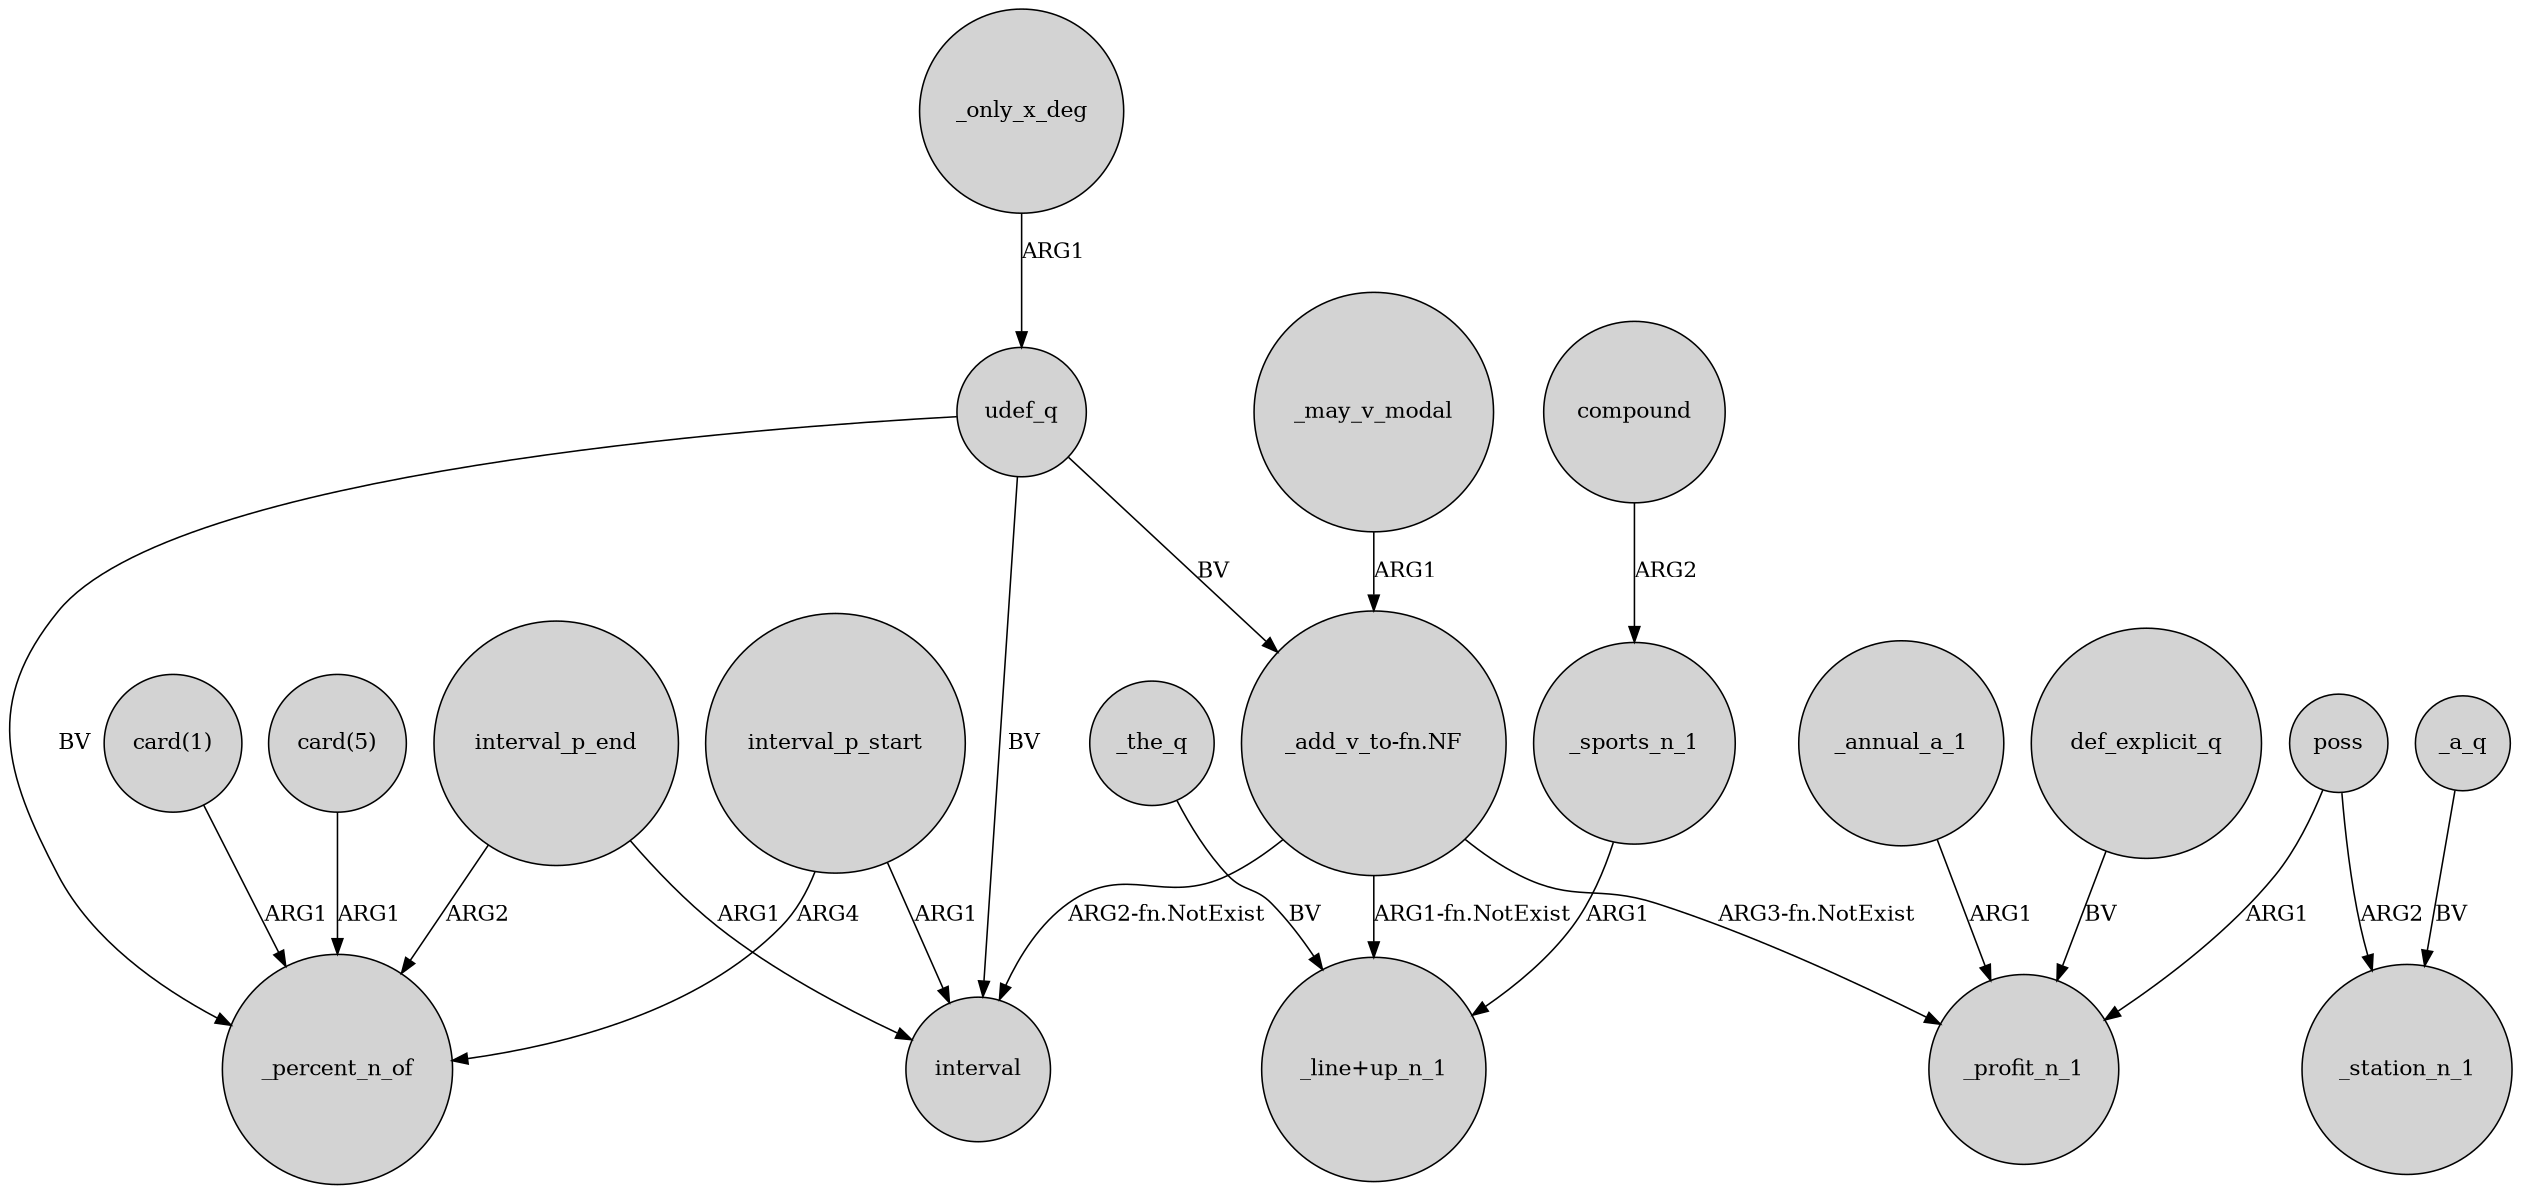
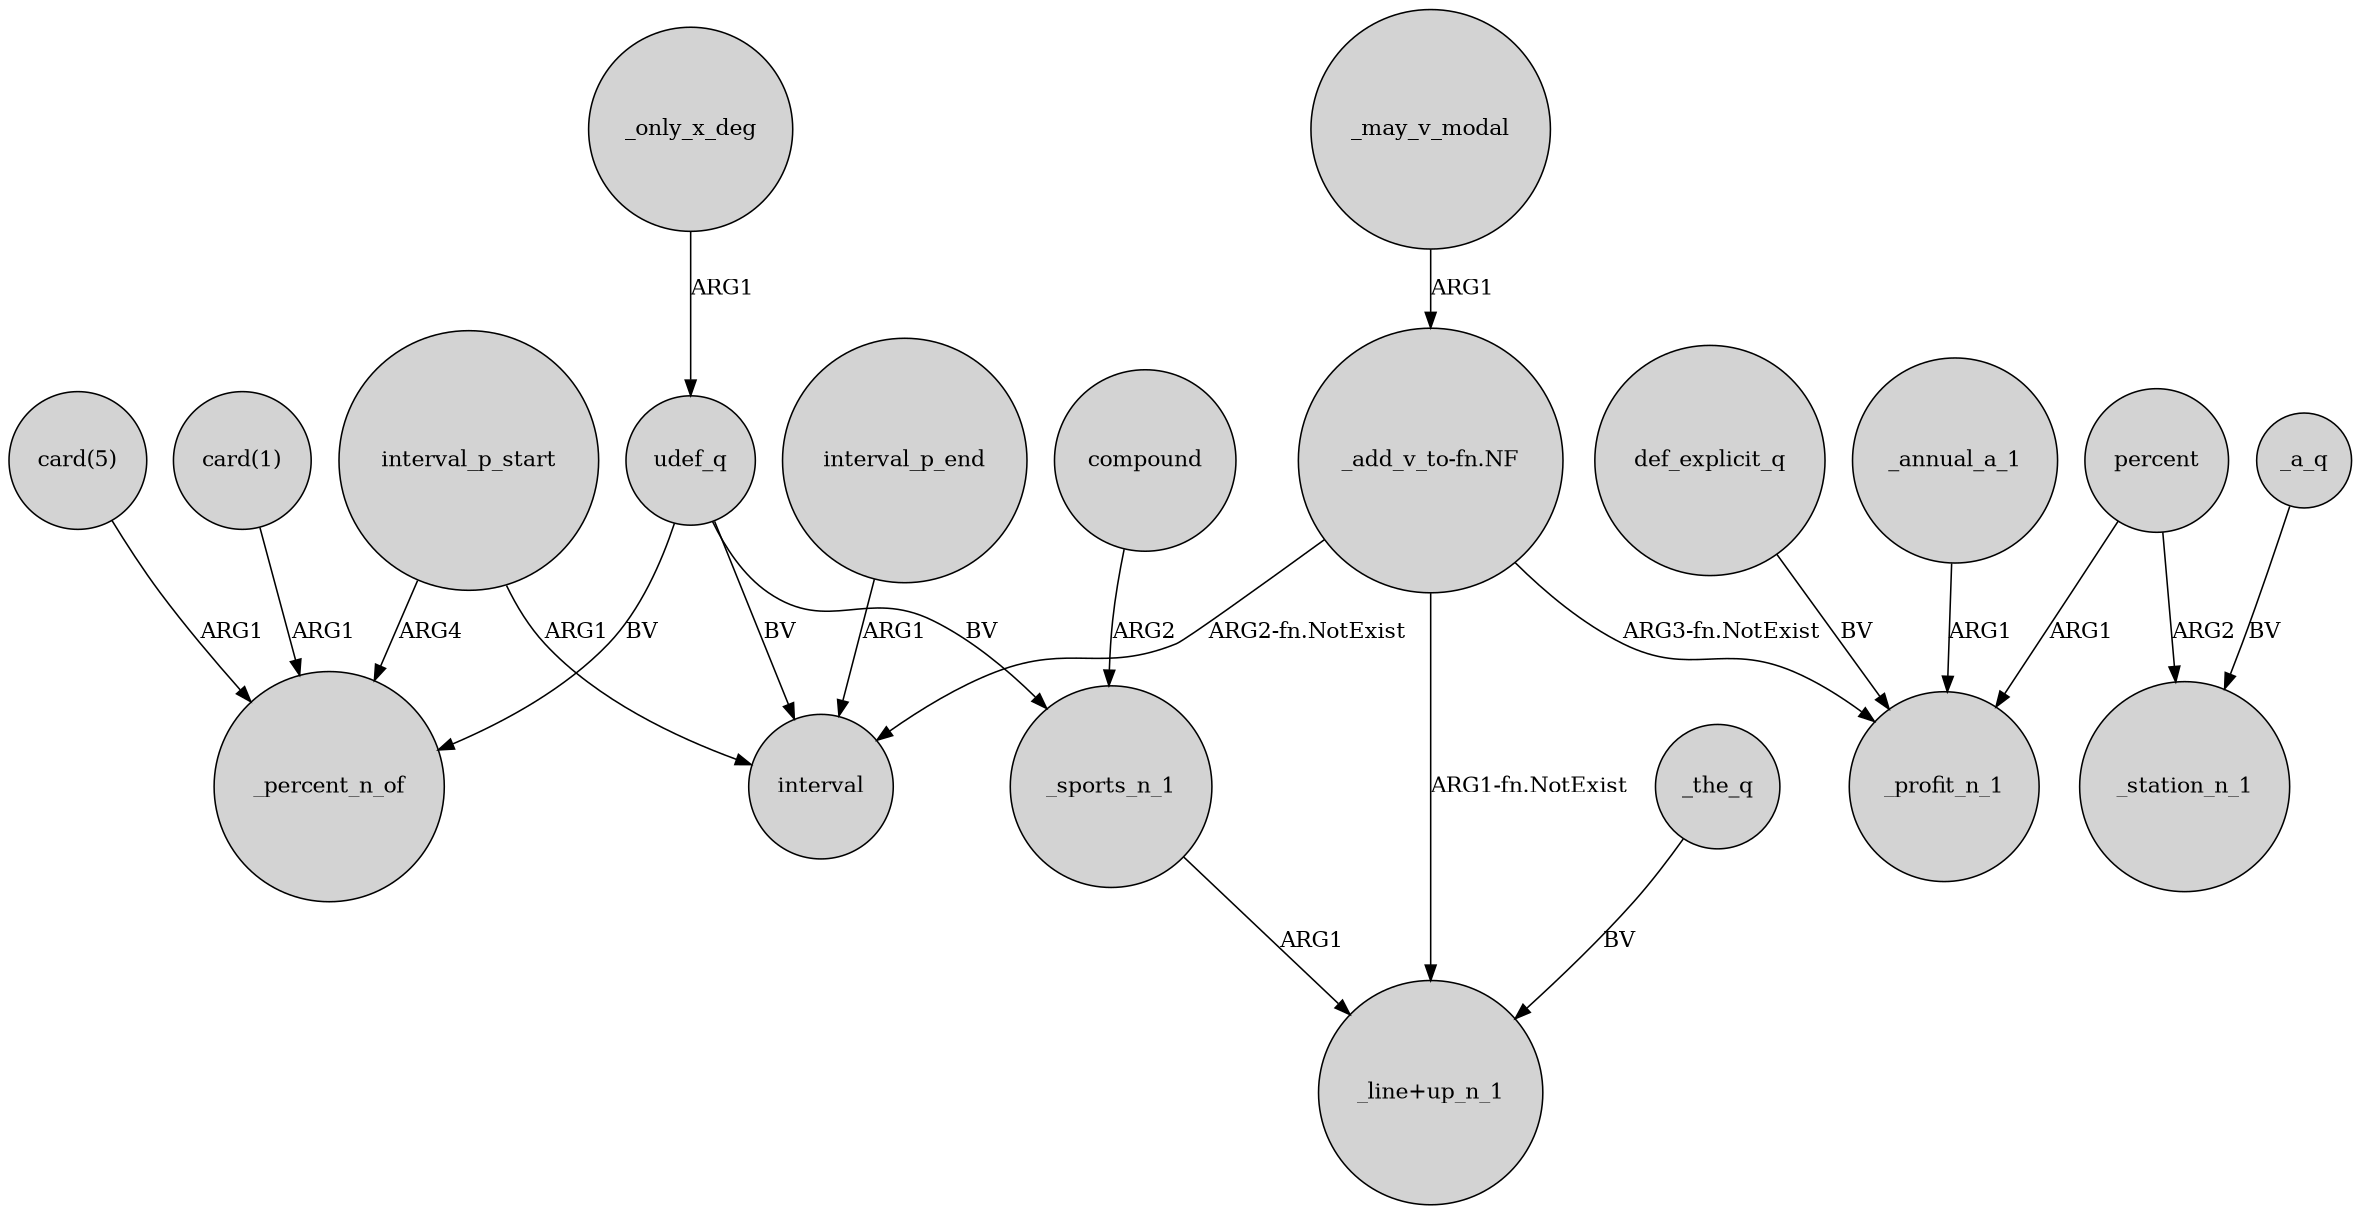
  digraph {
    node [shape=circle style=filled]
    _only_x_deg
    udef_q
    _percent_n_of
    interval
    _sports_n_1
    "_line+up_n_1"
    "card(1)"
    def_explicit_q
    _profit_n_1
    "_add_v_to-fn.NF"
    interval_p_start
    _annual_a_1
    interval_p_end
    _a_q
    _station_n_1
-   poss
+   poss [label=percent]
    _may_v_modal
    compound
    "card(5)"
    _the_q
    _only_x_deg -> udef_q [label=ARG1]
    udef_q -> _percent_n_of [label=BV]
    udef_q -> interval [label=BV]
-   udef_q -> "_add_v_to-fn.NF" [label=BV]
+   udef_q -> _sports_n_1 [label=BV]
    _sports_n_1 -> "_line+up_n_1" [label=ARG1]
    "card(1)" -> _percent_n_of [label=ARG1]
    def_explicit_q -> _profit_n_1 [label=BV]
    "_add_v_to-fn.NF" -> interval [label="ARG2-fn.NotExist"]
    "_add_v_to-fn.NF" -> "_line+up_n_1" [label="ARG1-fn.NotExist"]
    "_add_v_to-fn.NF" -> _profit_n_1 [label="ARG3-fn.NotExist"]
    interval_p_start -> _percent_n_of [label=ARG4]
    interval_p_start -> interval [label=ARG1]
    _annual_a_1 -> _profit_n_1 [label=ARG1]
-   interval_p_end -> _percent_n_of [label=ARG2]
    interval_p_end -> interval [label=ARG1]
    _a_q -> _station_n_1 [label=BV]
    poss -> _profit_n_1 [label=ARG1]
    poss -> _station_n_1 [label=ARG2]
    _may_v_modal -> "_add_v_to-fn.NF" [label=ARG1]
    compound -> _sports_n_1 [label=ARG2]
    "card(5)" -> _percent_n_of [label=ARG1]
    _the_q -> "_line+up_n_1" [label=BV]
  }
